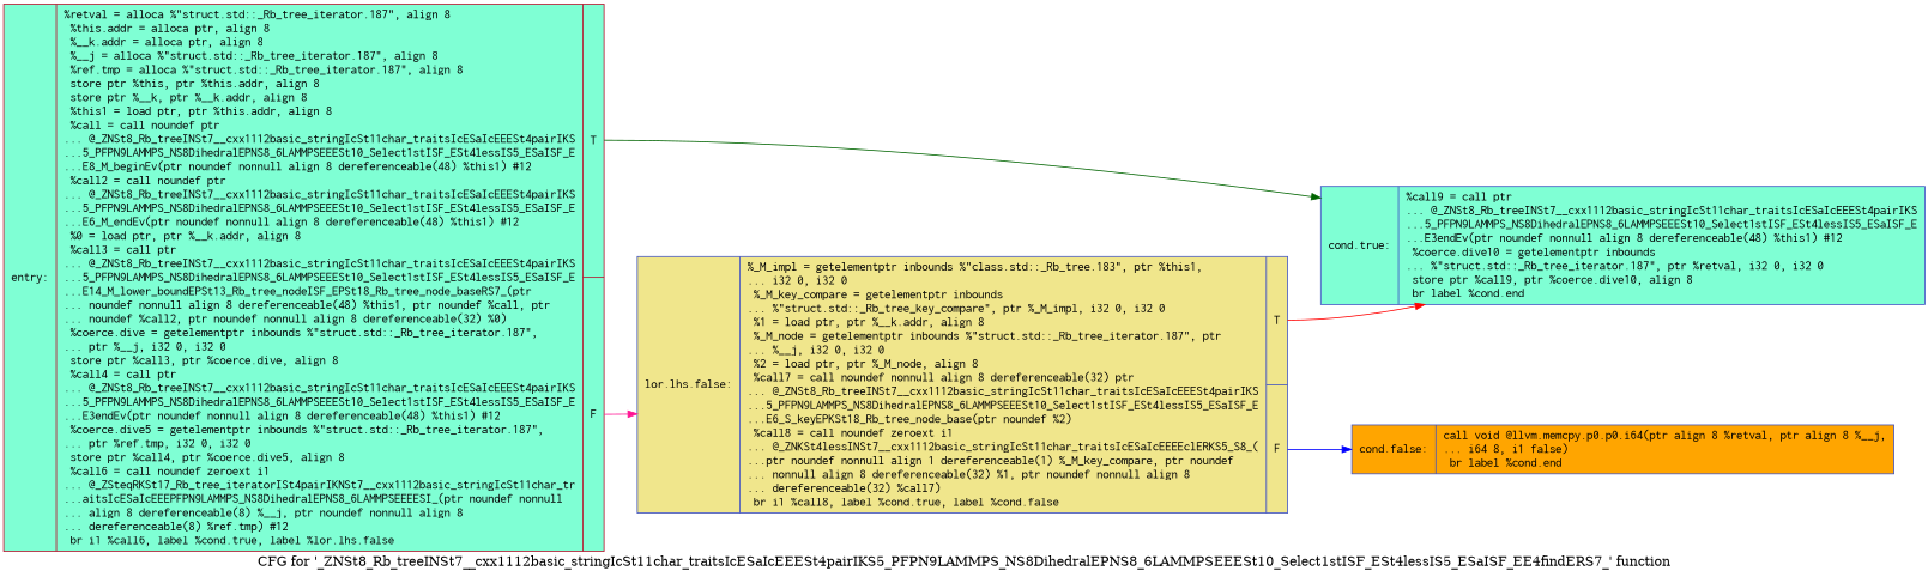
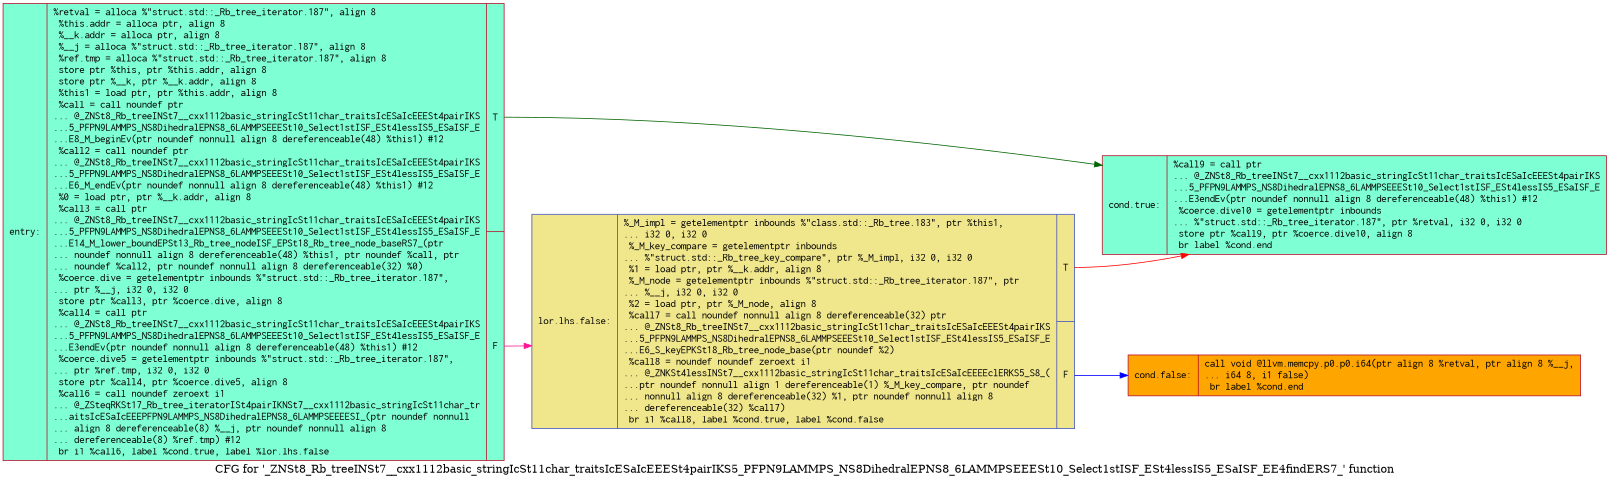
  digraph {
    label="CFG for '_ZNSt8_Rb_treeINSt7__cxx1112basic_stringIcSt11char_traitsIcESaIcEEESt4pairIKS5_PFPN9LAMMPS_NS8DihedralEPNS8_6LAMMPSEEESt10_Select1stISF_ESt4lessIS5_ESaISF_EE4findERS7_' function"
    rankdir=LR
    node [color="#b70d28ff" fillcolor=aquamarine fontname=Courier shape=record style=filled]
    edge [tailport=s0]
    n1 [label="{entry:\l|  %retval = alloca %\"struct.std::_Rb_tree_iterator.187\", align 8\l  %this.addr = alloca ptr, align 8\l  %__k.addr = alloca ptr, align 8\l  %__j = alloca %\"struct.std::_Rb_tree_iterator.187\", align 8\l  %ref.tmp = alloca %\"struct.std::_Rb_tree_iterator.187\", align 8\l  store ptr %this, ptr %this.addr, align 8\l  store ptr %__k, ptr %__k.addr, align 8\l  %this1 = load ptr, ptr %this.addr, align 8\l  %call = call noundef ptr\l... @_ZNSt8_Rb_treeINSt7__cxx1112basic_stringIcSt11char_traitsIcESaIcEEESt4pairIKS\l...5_PFPN9LAMMPS_NS8DihedralEPNS8_6LAMMPSEEESt10_Select1stISF_ESt4lessIS5_ESaISF_E\l...E8_M_beginEv(ptr noundef nonnull align 8 dereferenceable(48) %this1) #12\l  %call2 = call noundef ptr\l... @_ZNSt8_Rb_treeINSt7__cxx1112basic_stringIcSt11char_traitsIcESaIcEEESt4pairIKS\l...5_PFPN9LAMMPS_NS8DihedralEPNS8_6LAMMPSEEESt10_Select1stISF_ESt4lessIS5_ESaISF_E\l...E6_M_endEv(ptr noundef nonnull align 8 dereferenceable(48) %this1) #12\l  %0 = load ptr, ptr %__k.addr, align 8\l  %call3 = call ptr\l... @_ZNSt8_Rb_treeINSt7__cxx1112basic_stringIcSt11char_traitsIcESaIcEEESt4pairIKS\l...5_PFPN9LAMMPS_NS8DihedralEPNS8_6LAMMPSEEESt10_Select1stISF_ESt4lessIS5_ESaISF_E\l...E14_M_lower_boundEPSt13_Rb_tree_nodeISF_EPSt18_Rb_tree_node_baseRS7_(ptr\l... noundef nonnull align 8 dereferenceable(48) %this1, ptr noundef %call, ptr\l... noundef %call2, ptr noundef nonnull align 8 dereferenceable(32) %0)\l  %coerce.dive = getelementptr inbounds %\"struct.std::_Rb_tree_iterator.187\",\l... ptr %__j, i32 0, i32 0\l  store ptr %call3, ptr %coerce.dive, align 8\l  %call4 = call ptr\l... @_ZNSt8_Rb_treeINSt7__cxx1112basic_stringIcSt11char_traitsIcESaIcEEESt4pairIKS\l...5_PFPN9LAMMPS_NS8DihedralEPNS8_6LAMMPSEEESt10_Select1stISF_ESt4lessIS5_ESaISF_E\l...E3endEv(ptr noundef nonnull align 8 dereferenceable(48) %this1) #12\l  %coerce.dive5 = getelementptr inbounds %\"struct.std::_Rb_tree_iterator.187\",\l... ptr %ref.tmp, i32 0, i32 0\l  store ptr %call4, ptr %coerce.dive5, align 8\l  %call6 = call noundef zeroext i1\l... @_ZSteqRKSt17_Rb_tree_iteratorISt4pairIKNSt7__cxx1112basic_stringIcSt11char_tr\l...aitsIcESaIcEEEPFPN9LAMMPS_NS8DihedralEPNS8_6LAMMPSEEEESI_(ptr noundef nonnull\l... align 8 dereferenceable(8) %__j, ptr noundef nonnull align 8\l... dereferenceable(8) %ref.tmp) #12\l  br i1 %call6, label %cond.true, label %lor.lhs.false\l|{<s0>T|<s1>F}}"]
-   n2 [color="#3d50c3ff" label="{cond.true:\l|  %call9 = call ptr\l... @_ZNSt8_Rb_treeINSt7__cxx1112basic_stringIcSt11char_traitsIcESaIcEEESt4pairIKS\l...5_PFPN9LAMMPS_NS8DihedralEPNS8_6LAMMPSEEESt10_Select1stISF_ESt4lessIS5_ESaISF_E\l...E3endEv(ptr noundef nonnull align 8 dereferenceable(48) %this1) #12\l  %coerce.dive10 = getelementptr inbounds\l... %\"struct.std::_Rb_tree_iterator.187\", ptr %retval, i32 0, i32 0\l  store ptr %call9, ptr %coerce.dive10, align 8\l  br label %cond.end\l}"]
-   n3 [color="#3d50c3ff" fillcolor=khaki label="{lor.lhs.false:\l|  %_M_impl = getelementptr inbounds %\"class.std::_Rb_tree.183\", ptr %this1,\l... i32 0, i32 0\l  %_M_key_compare = getelementptr inbounds\l... %\"struct.std::_Rb_tree_key_compare\", ptr %_M_impl, i32 0, i32 0\l  %1 = load ptr, ptr %__k.addr, align 8\l  %_M_node = getelementptr inbounds %\"struct.std::_Rb_tree_iterator.187\", ptr\l... %__j, i32 0, i32 0\l  %2 = load ptr, ptr %_M_node, align 8\l  %call7 = call noundef nonnull align 8 dereferenceable(32) ptr\l... @_ZNSt8_Rb_treeINSt7__cxx1112basic_stringIcSt11char_traitsIcESaIcEEESt4pairIKS\l...5_PFPN9LAMMPS_NS8DihedralEPNS8_6LAMMPSEEESt10_Select1stISF_ESt4lessIS5_ESaISF_E\l...E6_S_keyEPKSt18_Rb_tree_node_base(ptr noundef %2)\l  %call8 = call noundef zeroext i1\l... @_ZNKSt4lessINSt7__cxx1112basic_stringIcSt11char_traitsIcESaIcEEEEclERKS5_S8_(\l...ptr noundef nonnull align 1 dereferenceable(1) %_M_key_compare, ptr noundef\l... nonnull align 8 dereferenceable(32) %1, ptr noundef nonnull align 8\l... dereferenceable(32) %call7)\l  br i1 %call8, label %cond.true, label %cond.false\l|{<s0>T|<s1>F}}"]
-   n4 [color="#3d50c3ff" fillcolor=orange label="{cond.false:\l|  call void @llvm.memcpy.p0.p0.i64(ptr align 8 %retval, ptr align 8 %__j,\l... i64 8, i1 false)\l  br label %cond.end\l}"]
+   n2 [label="{cond.true:\l|  %call9 = call ptr\l... @_ZNSt8_Rb_treeINSt7__cxx1112basic_stringIcSt11char_traitsIcESaIcEEESt4pairIKS\l...5_PFPN9LAMMPS_NS8DihedralEPNS8_6LAMMPSEEESt10_Select1stISF_ESt4lessIS5_ESaISF_E\l...E3endEv(ptr noundef nonnull align 8 dereferenceable(48) %this1) #12\l  %coerce.dive10 = getelementptr inbounds\l... %\"struct.std::_Rb_tree_iterator.187\", ptr %retval, i32 0, i32 0\l  store ptr %call9, ptr %coerce.dive10, align 8\l  br label %cond.end\l}"]
+   n3 [color="#3d50c3ff" fillcolor=khaki label="{lor.lhs.false:\l|  %_M_impl = getelementptr inbounds %\"class.std::_Rb_tree.183\", ptr %this1,\l... i32 0, i32 0\l  %_M_key_compare = getelementptr inbounds\l... %\"struct.std::_Rb_tree_key_compare\", ptr %_M_impl, i32 0, i32 0\l  %1 = load ptr, ptr %__k.addr, align 8\l  %_M_node = getelementptr inbounds %\"struct.std::_Rb_tree_iterator.187\", ptr\l... %__j, i32 0, i32 0\l  %2 = load ptr, ptr %_M_node, align 8\l  %call7 = call noundef nonnull align 8 dereferenceable(32) ptr\l... @_ZNSt8_Rb_treeINSt7__cxx1112basic_stringIcSt11char_traitsIcESaIcEEESt4pairIKS\l...5_PFPN9LAMMPS_NS8DihedralEPNS8_6LAMMPSEEESt10_Select1stISF_ESt4lessIS5_ESaISF_E\l...E6_S_keyEPKSt18_Rb_tree_node_base(ptr noundef %2)\l  %call8 = noundef noundef zeroext i1\l... @_ZNKSt4lessINSt7__cxx1112basic_stringIcSt11char_traitsIcESaIcEEEEclERKS5_S8_(\l...ptr noundef nonnull align 1 dereferenceable(1) %_M_key_compare, ptr noundef\l... nonnull align 8 dereferenceable(32) %1, ptr noundef nonnull align 8\l... dereferenceable(32) %call7)\l  br i1 %call8, label %cond.true, label %cond.false\l|{<s0>T|<s1>F}}"]
+   n4 [fillcolor=orange label="{cond.false:\l|  call void @llvm.memcpy.p0.p0.i64(ptr align 8 %retval, ptr align 8 %__j,\l... i64 8, i1 false)\l  br label %cond.end\l}"]
    n1 -> n2 [color=darkgreen]
    n1 -> n3 [color=deeppink tailport=s1]
    n3 -> n2 [color=red]
    n3 -> n4 [color=blue tailport=s1]
  }
